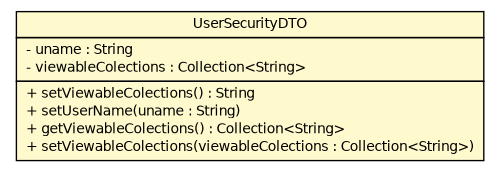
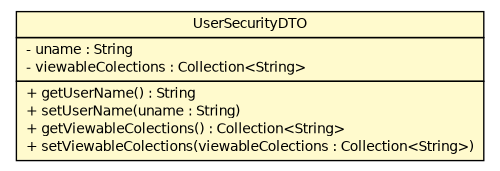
  digraph {
-   n1 [fontcolor=black fontname=Helvetica fontsize=10.0 label=<<table border="0" cellborder="1" cellspacing="0" cellpadding="2" port="p" bgcolor="lemonChiffon" href="./UserSecurityDTO.html"> 		<tr><td><table border="0" cellspacing="0" cellpadding="1"> 			<tr><td> UserSecurityDTO </td></tr> 		</table></td></tr> 		<tr><td><table border="0" cellspacing="0" cellpadding="1"> 			<tr><td align="left"> - uname : String </td></tr> 			<tr><td align="left"> - viewableColections : Collection&lt;String&gt; </td></tr> 		</table></td></tr> 		<tr><td><table border="0" cellspacing="0" cellpadding="1"> 			<tr><td align="left"> + setViewableColections() : String </td></tr> 			<tr><td align="left"> + setUserName(uname : String) </td></tr> 			<tr><td align="left"> + getViewableColections() : Collection&lt;String&gt; </td></tr> 			<tr><td align="left"> + setViewableColections(viewableColections : Collection&lt;String&gt;) </td></tr> 		</table></td></tr> 		</table>> shape=plaintext]
+   n1 [fontcolor=black fontname=Helvetica fontsize=10.0 label=<<table border="0" cellborder="1" cellspacing="0" cellpadding="2" port="p" bgcolor="lemonChiffon" href="./UserSecurityDTO.html"> 		<tr><td><table border="0" cellspacing="0" cellpadding="1"> 			<tr><td> UserSecurityDTO </td></tr> 		</table></td></tr> 		<tr><td><table border="0" cellspacing="0" cellpadding="1"> 			<tr><td align="left"> - uname : String </td></tr> 			<tr><td align="left"> - viewableColections : Collection&lt;String&gt; </td></tr> 		</table></td></tr> 		<tr><td><table border="0" cellspacing="0" cellpadding="1"> 			<tr><td align="left"> + getUserName() : String </td></tr> 			<tr><td align="left"> + setUserName(uname : String) </td></tr> 			<tr><td align="left"> + getViewableColections() : Collection&lt;String&gt; </td></tr> 			<tr><td align="left"> + setViewableColections(viewableColections : Collection&lt;String&gt;) </td></tr> 		</table></td></tr> 		</table>> shape=plaintext]
  }
